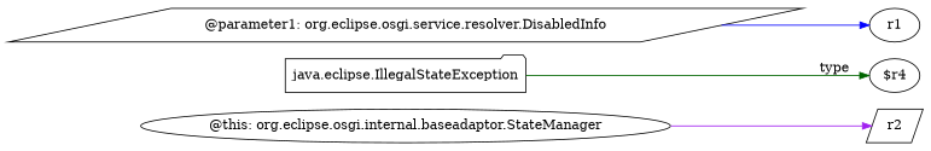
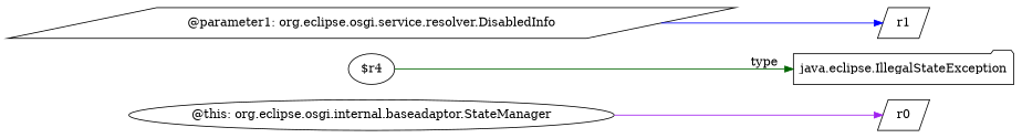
  digraph {
    rankdir=LR
    node [shape=parallelogram]
    n1 [label="@this: org.eclipse.osgi.internal.baseadaptor.StateManager" shape=ellipse]
-   n2 [label=r2]
+   n2 [label=r0]
    n3 [label="java.eclipse.IllegalStateException" shape=folder]
    n4 [label="$r4" shape=ellipse]
    n5 [label="@parameter1: org.eclipse.osgi.service.resolver.DisabledInfo"]
-   n6 [label=r1 shape=ellipse]
+   n6 [label=r1]
    n1 -> n2 [color=purple]
-   n3 -> n4 [color=darkgreen label=type]
+   n4 -> n3 [color=darkgreen label=type]
    n5 -> n6 [color=blue]
  }
